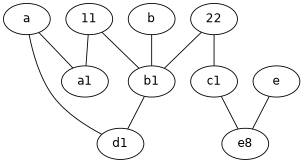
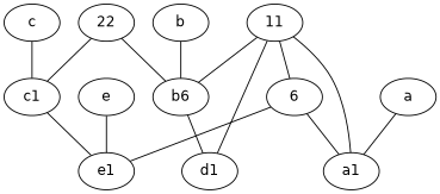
  graph {
    fontname="DejaVu Sans"
    node [fontname="DejaVu Sans" labelfontsize=50]
    edge [fontname="DejaVu Sans"]
-   b1
+   b1 [label=b6]
    d1
    22
    c1
-   e1 [label=e8]
+   e1
+   6
    a1
    e
+   c
    a
    b
    11
    b1 -- d1
    22 -- b1
    22 -- c1
    c1 -- e1
+   6 -- e1
+   6 -- a1
    e -- e1
+   c -- c1
    a -- a1
    b -- b1
    11 -- b1
-   a -- d1
+   11 -- d1
+   11 -- 6
    11 -- a1
  }
